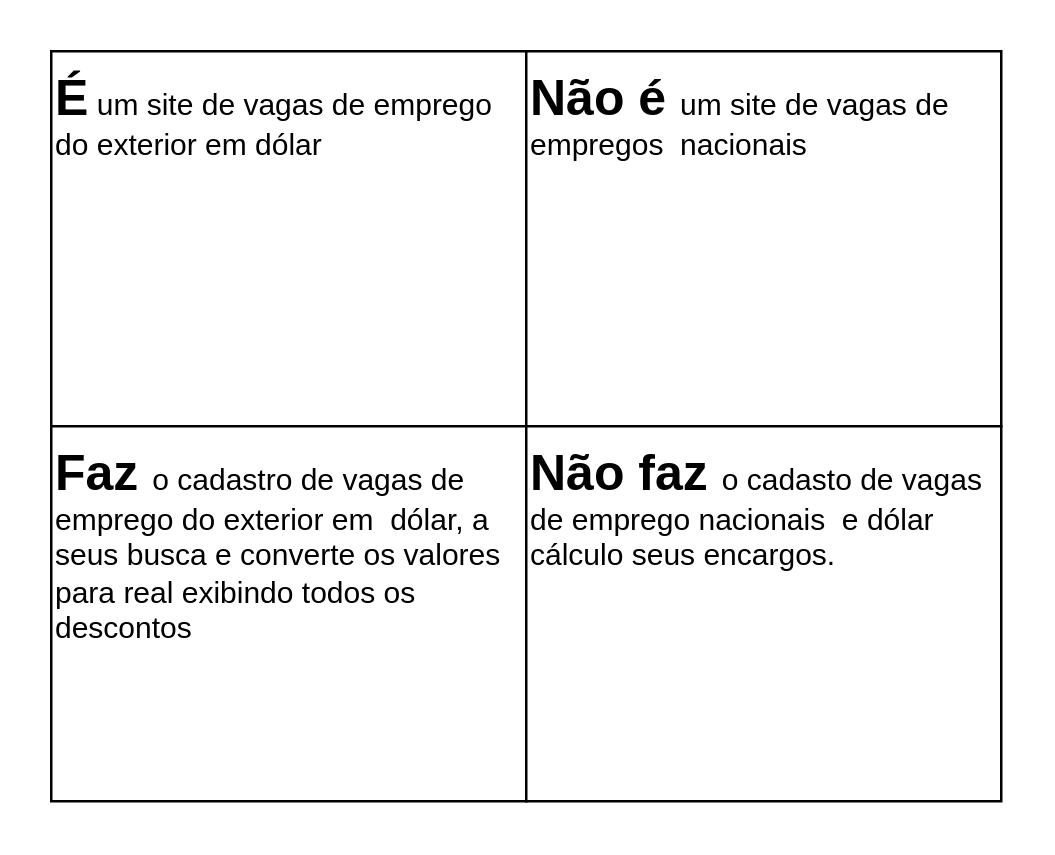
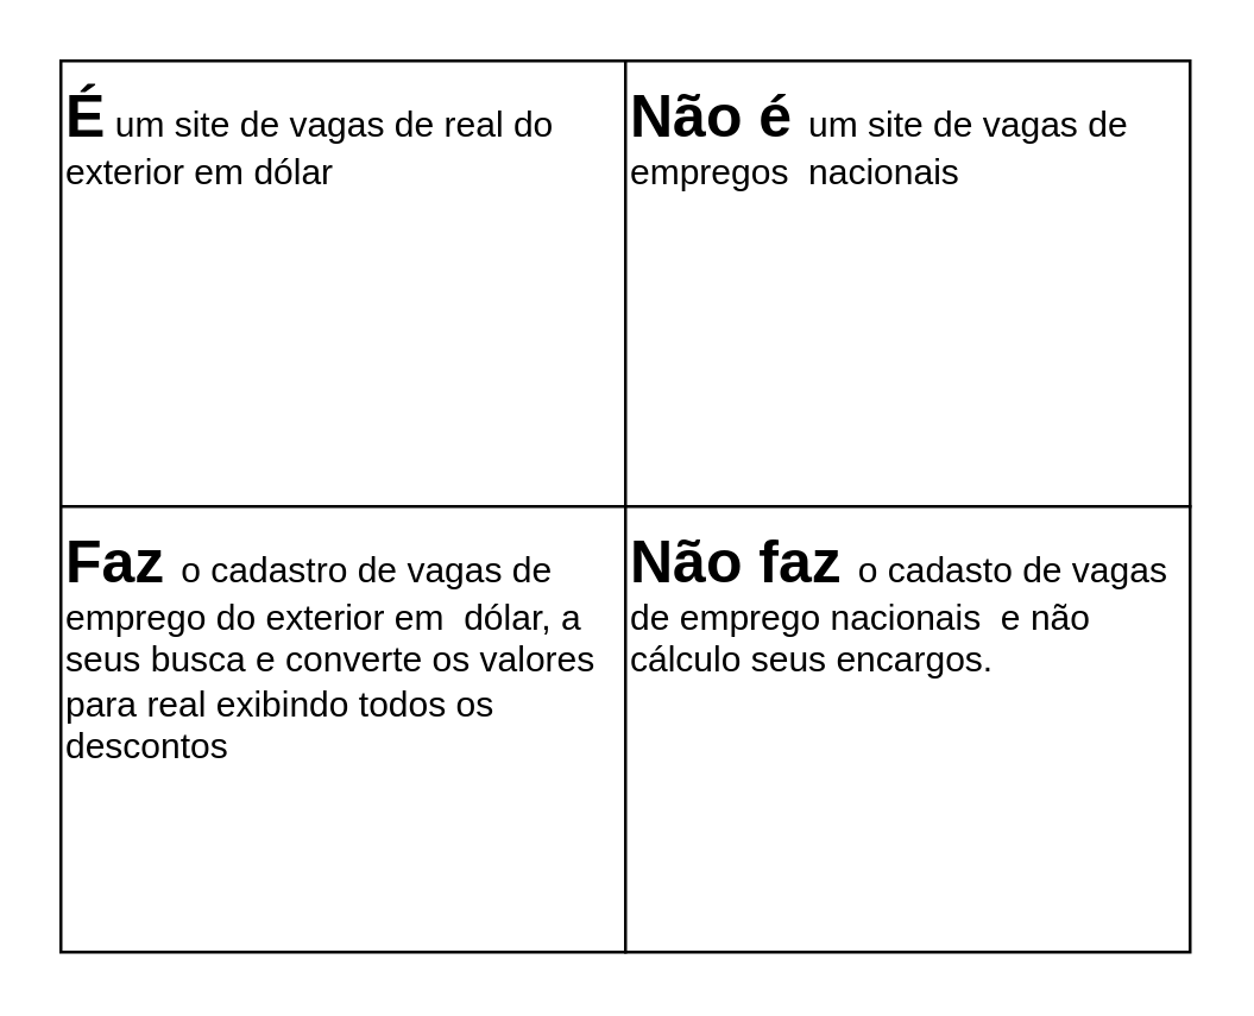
  <mxCell id="0" />
  <mxCell id="1" parent="0" />
- <mxCell id="2" value="&lt;b&gt;&lt;font style=&quot;font-size: 20px&quot;&gt;É&lt;/font&gt;&lt;/b&gt; um site de vagas de emprego do exterior em dólar&amp;nbsp;&lt;table&gt;&lt;tbody&gt;&lt;tr&gt;&lt;td&gt;&lt;br&gt;&lt;/td&gt;&lt;td&gt;&lt;br&gt;&lt;/td&gt;&lt;/tr&gt;&lt;/tbody&gt;&lt;/table&gt;" style="rounded=0;whiteSpace=wrap;html=1;align=left;verticalAlign=top;" vertex="1" parent="1"><mxGeometry x="20" y="20" width="190" height="150" as="geometry" /></mxCell>
+ <mxCell id="2" value="&lt;b&gt;&lt;font style=&quot;font-size: 20px&quot;&gt;É&lt;/font&gt;&lt;/b&gt; um site de vagas de real do exterior em dólar&amp;nbsp;&lt;table&gt;&lt;tbody&gt;&lt;tr&gt;&lt;td&gt;&lt;br&gt;&lt;/td&gt;&lt;td&gt;&lt;br&gt;&lt;/td&gt;&lt;/tr&gt;&lt;/tbody&gt;&lt;/table&gt;" style="rounded=0;whiteSpace=wrap;html=1;align=left;verticalAlign=top;" vertex="1" parent="1"><mxGeometry x="20" y="20" width="190" height="150" as="geometry" /></mxCell>
  <mxCell id="3" value="&lt;b&gt;&lt;font style=&quot;font-size: 20px&quot;&gt;Não é &lt;/font&gt;&lt;/b&gt;um site de vagas de empregos&amp;nbsp; nacionais&amp;nbsp;" style="rounded=0;whiteSpace=wrap;html=1;verticalAlign=top;align=left;" vertex="1" parent="1"><mxGeometry x="210" y="20" width="190" height="150" as="geometry" /></mxCell>
  <mxCell id="4" value="&lt;b&gt;&lt;font style=&quot;font-size: 20px&quot;&gt;Faz &lt;/font&gt;&lt;/b&gt;o cadastro de vagas de emprego do exterior em&amp;nbsp; dólar, a&amp;nbsp; seus busca e converte os valores para real exibindo todos os descontos&amp;nbsp;" style="rounded=0;whiteSpace=wrap;html=1;align=left;verticalAlign=top;" vertex="1" parent="1"><mxGeometry x="20" y="170" width="190" height="150" as="geometry" /></mxCell>
- <mxCell id="5" value="&lt;b&gt;&lt;font style=&quot;font-size: 20px&quot;&gt;Não faz &lt;/font&gt;&lt;/b&gt;o cadasto de vagas de emprego nacionais&amp;nbsp; e dólar cálculo seus encargos." style="rounded=0;whiteSpace=wrap;html=1;verticalAlign=top;align=left;" vertex="1" parent="1"><mxGeometry x="210" y="170" width="190" height="150" as="geometry" /></mxCell>
+ <mxCell id="5" value="&lt;b&gt;&lt;font style=&quot;font-size: 20px&quot;&gt;Não faz &lt;/font&gt;&lt;/b&gt;o cadasto de vagas de emprego nacionais&amp;nbsp; e não cálculo seus encargos." style="rounded=0;whiteSpace=wrap;html=1;verticalAlign=top;align=left;" vertex="1" parent="1"><mxGeometry x="210" y="170" width="190" height="150" as="geometry" /></mxCell>
